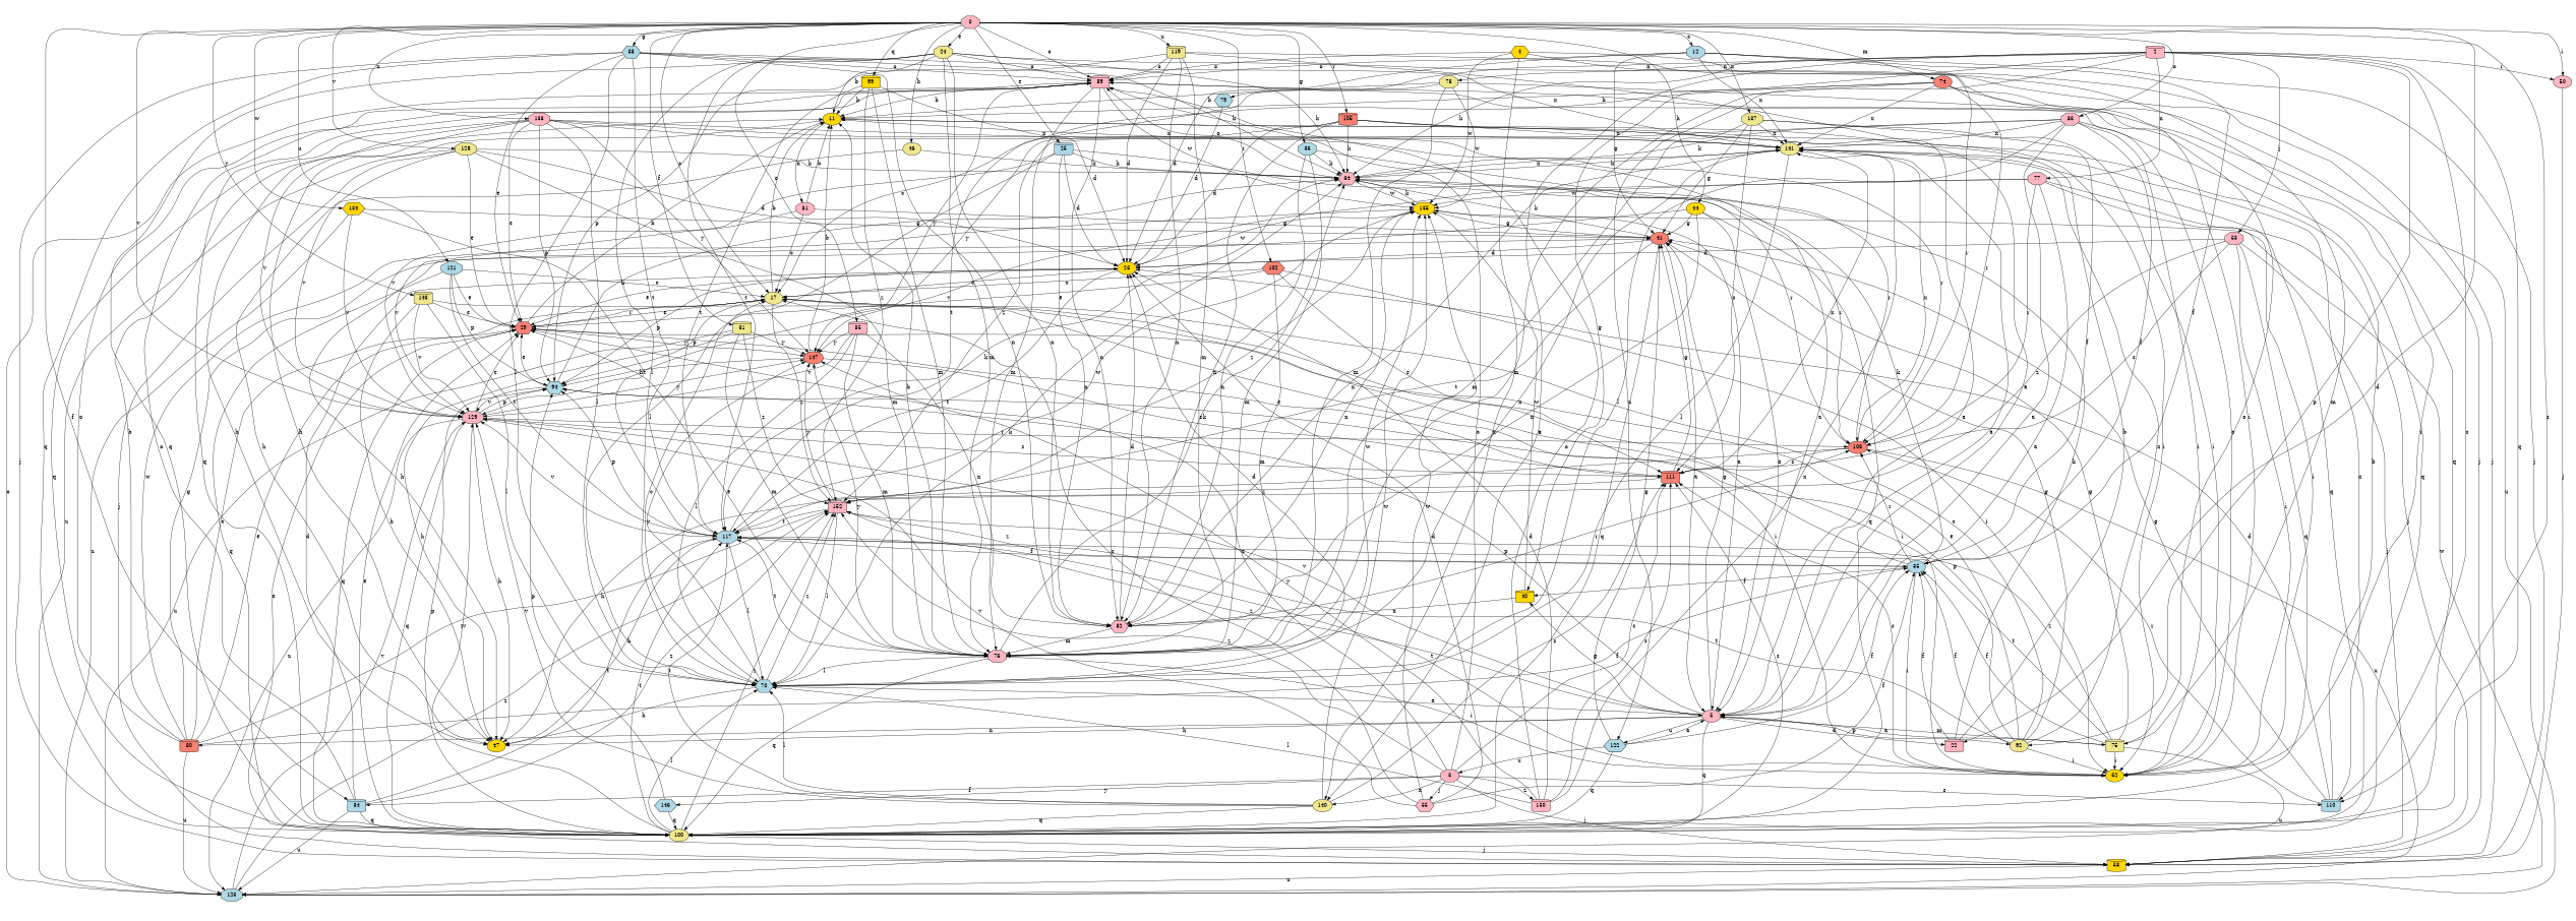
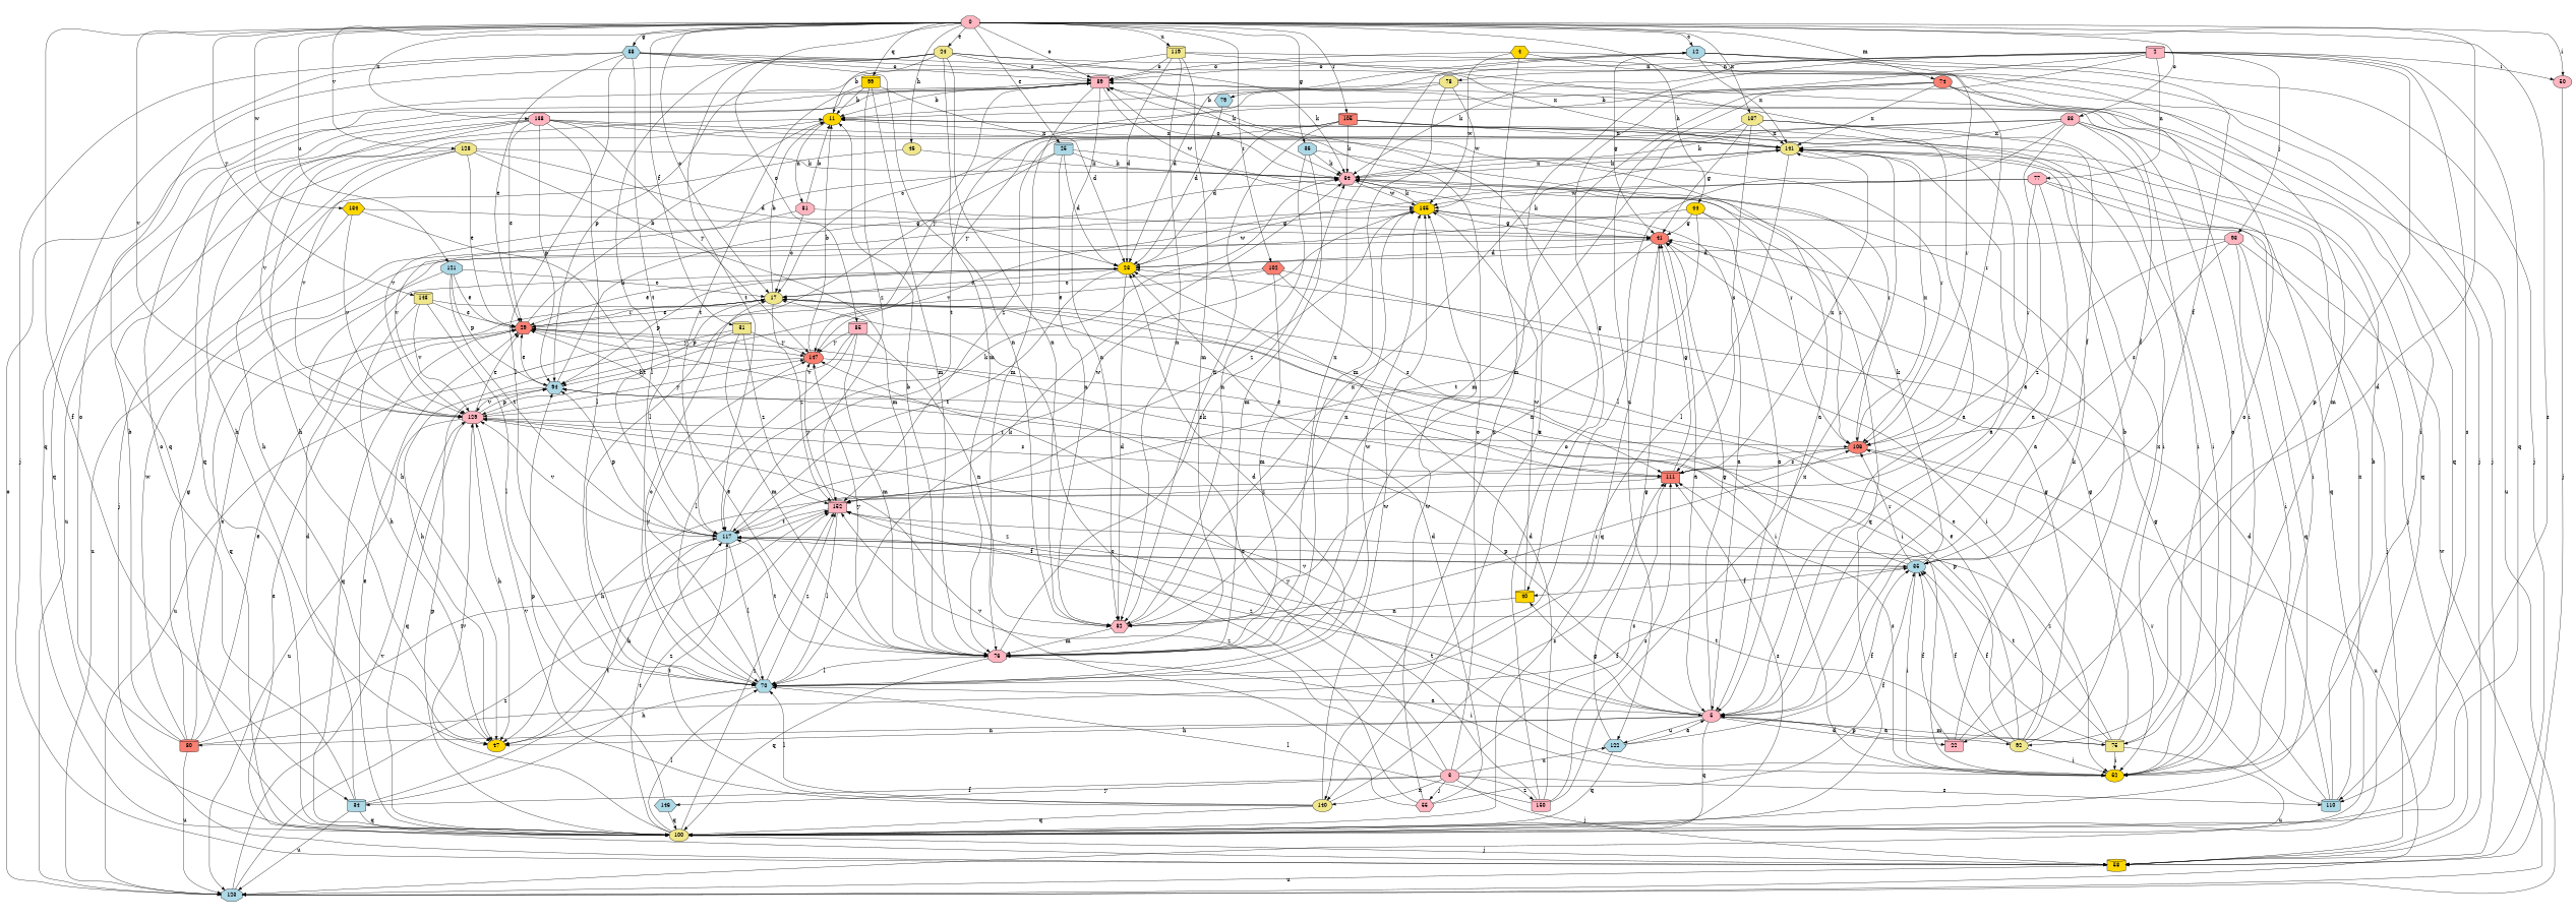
  strict digraph {
    node [fillcolor=lightpink shape=octagon style=filled]
    12 [fillcolor=lightblue]
    0
    17 [fillcolor=khaki shape=ellipse]
    22 [shape=cylinder]
    24 [fillcolor=khaki]
    25 [fillcolor=lightblue shape=cylinder]
    31 [fillcolor=khaki shape=cylinder]
    34 [fillcolor=lightblue shape=cylinder]
    36 [fillcolor=lightblue]
    38 [fillcolor=lightblue shape=hexagon]
    44 [fillcolor=gold shape=ellipse]
    46 [fillcolor=khaki shape=ellipse]
    50 [shape=ellipse]
    74 [fillcolor=salmon shape=ellipse]
    83
    85 [shape=cylinder]
    89 [shape=cylinder]
    99 [fillcolor=gold shape=cylinder]
    102 [fillcolor=salmon shape=hexagon]
    105 [fillcolor=salmon shape=cylinder]
    110 [fillcolor=lightblue shape=cylinder]
    119 [fillcolor=khaki shape=cylinder]
    121 [fillcolor=lightblue]
    128 [fillcolor=khaki]
    129
    134 [fillcolor=gold shape=hexagon]
    137 [fillcolor=khaki]
    138
    143 [fillcolor=khaki shape=cylinder]
    58 [fillcolor=gold shape=cylinder]
    41 [fillcolor=salmon shape=ellipse]
    141 [fillcolor=khaki shape=ellipse]
    23 [fillcolor=gold]
    35 [fillcolor=lightblue shape=ellipse]
    106 [fillcolor=salmon shape=ellipse]
    29 [fillcolor=salmon shape=hexagon]
    152 [shape=cylinder]
    52 [fillcolor=gold shape=ellipse]
    94 [fillcolor=lightblue shape=hexagon]
    11 [fillcolor=gold shape=ellipse]
    64 [shape=hexagon]
    100 [fillcolor=khaki shape=ellipse]
    117 [fillcolor=lightblue]
    70 [fillcolor=lightblue shape=hexagon]
    76
    82 [shape=hexagon]
    47 [fillcolor=gold shape=ellipse]
    147 [fillcolor=salmon shape=ellipse]
    123 [fillcolor=lightblue]
    5 [shape=ellipse]
    135 [fillcolor=gold]
    111 [fillcolor=salmon shape=cylinder]
    2 [shape=cylinder]
    40 [fillcolor=gold shape=cylinder]
-   53
+   53 [label=93]
    77
    78 [fillcolor=khaki]
    79 [fillcolor=lightblue shape=hexagon]
    92 [fillcolor=khaki shape=ellipse]
    122 [fillcolor=lightblue shape=hexagon]
    140 [fillcolor=khaki shape=ellipse]
    3
    55 [shape=hexagon]
    146 [fillcolor=lightblue shape=hexagon]
    150 [shape=cylinder]
    4 [fillcolor=gold shape=hexagon]
    75 [fillcolor=khaki shape=cylinder]
    80 [fillcolor=salmon shape=cylinder]
    81
    12 -> 89 [label=o]
    12 -> 58 [label=j]
    12 -> 41 [label=g]
    12 -> 141 [label=x]
    12 -> 23 [label=d]
    12 -> 35 [label=f]
    12 -> 106 [label=r]
    0 -> 12 [label=c]
    0 -> 17 [label=c]
    0 -> 22 [label=d]
    0 -> 24 [label=e]
    0 -> 25 [label=e]
    0 -> 31 [label=f]
    0 -> 34 [label=f]
    0 -> 36 [label=g]
    0 -> 38 [label=g]
    0 -> 44 [label=h]
    0 -> 46 [label=h]
    0 -> 50 [label=i]
    0 -> 74 [label=m]
    0 -> 83 [label=o]
    0 -> 85 [label=o]
    0 -> 89 [label=o]
    0 -> 99 [label=q]
    0 -> 102 [label=r]
    0 -> 105 [label=r]
    0 -> 110 [label=s]
    0 -> 119 [label=u]
    0 -> 121 [label=u]
    0 -> 128 [label=v]
    0 -> 129 [label=v]
    0 -> 134 [label=w]
    0 -> 137 [label=x]
    0 -> 138 [label=x]
    0 -> 143 [label=y]
    17 -> 29 [label=e]
    17 -> 152 [label=z]
    17 -> 52 [label=i]
    17 -> 94 [label=p]
    17 -> 11 [label=b]
    22 -> 35 [label=f]
    22 -> 11 [label=b]
    22 -> 64 [label=k]
    24 -> 89 [label=o]
    24 -> 58 [label=j]
    24 -> 11 [label=b]
    24 -> 64 [label=k]
    24 -> 100 [label=q]
    24 -> 117 [label=t]
    24 -> 70 [label=l]
    24 -> 76 [label=m]
    24 -> 82 [label=n]
    25 -> 129 [label=v]
    25 -> 23 [label=d]
    25 -> 106 [label=r]
    25 -> 64 [label=k]
    25 -> 70 [label=l]
    25 -> 82 [label=n]
    31 -> 152 [label=z]
    31 -> 76 [label=m]
    31 -> 47 [label=h]
    31 -> 147 [label=y]
    31 -> 123 [label=u]
    34 -> 89 [label=o]
    34 -> 23 [label=d]
    34 -> 152 [label=z]
    34 -> 100 [label=q]
    34 -> 117 [label=t]
    34 -> 123 [label=u]
    36 -> 106 [label=r]
    36 -> 64 [label=k]
    36 -> 76 [label=m]
    36 -> 82 [label=n]
    38 -> 89 [label=o]
    38 -> 58 [label=j]
    38 -> 141 [label=x]
    38 -> 29 [label=e]
    38 -> 64 [label=k]
    38 -> 100 [label=q]
    38 -> 117 [label=t]
    38 -> 70 [label=l]
    38 -> 82 [label=n]
    44 -> 41 [label=g]
    44 -> 100 [label=q]
    44 -> 82 [label=n]
    44 -> 47 [label=h]
    44 -> 5 [label=a]
    46 -> 64 [label=k]
    46 -> 47 [label=h]
    50 -> 58 [label=j]
    74 -> 17 [label=c]
    74 -> 141 [label=x]
    74 -> 106 [label=r]
    74 -> 11 [label=b]
    74 -> 100 [label=q]
    74 -> 76 [label=m]
    74 -> 123 [label=u]
    83 -> 141 [label=x]
    83 -> 35 [label=f]
    83 -> 152 [label=z]
    83 -> 52 [label=i]
    83 -> 64 [label=k]
    83 -> 100 [label=q]
    83 -> 70 [label=l]
    83 -> 5 [label=a]
    85 -> 129 [label=v]
    85 -> 70 [label=l]
    85 -> 76 [label=m]
    85 -> 82 [label=n]
    85 -> 147 [label=y]
    89 -> 11 [label=b]
    89 -> 100 [label=q]
    89 -> 76 [label=m]
    89 -> 82 [label=n]
    89 -> 147 [label=y]
    89 -> 135 [label=w]
    99 -> 23 [label=d]
    99 -> 152 [label=z]
    99 -> 11 [label=b]
    99 -> 117 [label=t]
    99 -> 76 [label=m]
    102 -> 17 [label=c]
    102 -> 29 [label=e]
    102 -> 52 [label=i]
    102 -> 76 [label=m]
    102 -> 111 [label=s]
    105 -> 141 [label=x]
    105 -> 23 [label=d]
    105 -> 52 [label=i]
    105 -> 64 [label=k]
    105 -> 82 [label=n]
    105 -> 147 [label=y]
    105 -> 5 [label=a]
    110 -> 41 [label=g]
    110 -> 141 [label=x]
    110 -> 23 [label=d]
    110 -> 106 [label=r]
    110 -> 11 [label=b]
    119 -> 89 [label=o]
    119 -> 58 [label=j]
    119 -> 23 [label=d]
    119 -> 94 [label=p]
    119 -> 76 [label=m]
    119 -> 82 [label=n]
    119 -> 5 [label=a]
    121 -> 17 [label=c]
    121 -> 29 [label=e]
    121 -> 94 [label=p]
    121 -> 100 [label=q]
    121 -> 117 [label=t]
    128 -> 129 [label=v]
    128 -> 58 [label=j]
    128 -> 23 [label=d]
    128 -> 29 [label=e]
    128 -> 64 [label=k]
    128 -> 76 [label=m]
    128 -> 123 [label=u]
    129 -> 106 [label=r]
    129 -> 29 [label=e]
    129 -> 94 [label=p]
    129 -> 100 [label=q]
    129 -> 47 [label=h]
    129 -> 147 [label=y]
    129 -> 123 [label=u]
    129 -> 111 [label=s]
    134 -> 129 [label=v]
    134 -> 41 [label=g]
    134 -> 117 [label=t]
    134 -> 123 [label=u]
    137 -> 41 [label=g]
    137 -> 141 [label=x]
    137 -> 35 [label=f]
    137 -> 52 [label=i]
    137 -> 76 [label=m]
    137 -> 111 [label=s]
    138 -> 129 [label=v]
    138 -> 141 [label=x]
    138 -> 106 [label=r]
    138 -> 29 [label=e]
    138 -> 94 [label=p]
    138 -> 100 [label=q]
    138 -> 70 [label=l]
    138 -> 47 [label=h]
    138 -> 147 [label=y]
    138 -> 5 [label=a]
    143 -> 129 [label=v]
    143 -> 29 [label=e]
    143 -> 52 [label=i]
    143 -> 70 [label=l]
    143 -> 47 [label=h]
    58 -> 29 [label=e]
    58 -> 123 [label=u]
    41 -> 23 [label=d]
    41 -> 64 [label=k]
    41 -> 100 [label=q]
    41 -> 117 [label=t]
    41 -> 5 [label=a]
    141 -> 64 [label=k]
    141 -> 100 [label=q]
    141 -> 70 [label=l]
    141 -> 5 [label=a]
    23 -> 17 [label=c]
    23 -> 29 [label=e]
    23 -> 94 [label=p]
    23 -> 117 [label=t]
    23 -> 135 [label=w]
    35 -> 17 [label=c]
    35 -> 106 [label=r]
    35 -> 152 [label=z]
    35 -> 52 [label=i]
    35 -> 64 [label=k]
    35 -> 40 [label=f]
    106 -> 141 [label=x]
    106 -> 47 [label=h]
    106 -> 123 [label=u]
    106 -> 111 [label=s]
    29 -> 17 [label=r]
    29 -> 11 [label=b]
    29 -> 100 [label=q]
    29 -> 147 [label=y]
    152 -> 117 [label=t]
    152 -> 70 [label=l]
    152 -> 147 [label=y]
    52 -> 89 [label=o]
    52 -> 117 [label=t]
    52 -> 111 [label=s]
    94 -> 129 [label=v]
    94 -> 29 [label=e]
    94 -> 64 [label=k]
    11 -> 141 [label=x]
    11 -> 47 [label=h]
    11 -> 81 [label=n]
    64 -> 89 [label=o]
    64 -> 141 [label=x]
    64 -> 106 [label=r]
    64 -> 135 [label=w]
    100 -> 129 [label=v]
    100 -> 58 [label=j]
    100 -> 29 [label=e]
    100 -> 152 [label=z]
    100 -> 94 [label=p]
    100 -> 117 [label=t]
    100 -> 70 [label=l]
    100 -> 111 [label=s]
    117 -> 129 [label=v]
    117 -> 35 [label=f]
    117 -> 94 [label=p]
    117 -> 64 [label=k]
    117 -> 70 [label=l]
    117 -> 47 [label=h]
    117 -> 135 [label=w]
    70 -> 17 [label=c]
    70 -> 23 [label=d]
    70 -> 152 [label=z]
    70 -> 64 [label=k]
    70 -> 47 [label=h]
    70 -> 147 [label=y]
    70 -> 5 [label=a]
    70 -> 135 [label=w]
-   76 -> 141 [label=x]
+   76 -> 12 [label=x]
    76 -> 29 [label=e]
    76 -> 52 [label=i]
    76 -> 11 [label=b]
    76 -> 64 [label=k]
    76 -> 100 [label=q]
    76 -> 117 [label=t]
    76 -> 70 [label=l]
    76 -> 147 [label=y]
    82 -> 141 [label=x]
-   82 -> 23 [label=d]
+   23 -> 82 [label=d]
    82 -> 106 [label=r]
    82 -> 76 [label=m]
    147 -> 94 [label=h]
    147 -> 11 [label=b]
    147 -> 111 [label=s]
    123 -> 89 [label=o]
    123 -> 129 [label=v]
    123 -> 152 [label=z]
    123 -> 135 [label=w]
    5 -> 22 [label=d]
    5 -> 129 [label=v]
    5 -> 41 [label=g]
    5 -> 152 [label=z]
    5 -> 94 [label=p]
    5 -> 100 [label=q]
    5 -> 47 [label=h]
    5 -> 40 [label=g]
    5 -> 92 [label=p]
    5 -> 122 [label=u]
    5 -> 75 [label=m]
    5 -> 80 [label=n]
    135 -> 41 [label=g]
    135 -> 152 [label=z]
    135 -> 64 [label=k]
    135 -> 82 [label=n]
    135 -> 5 [label=a]
    111 -> 41 [label=g]
    111 -> 141 [label=x]
    111 -> 29 [label=e]
    111 -> 152 [label=z]
    2 -> 50 [label=i]
    2 -> 110 [label=s]
    2 -> 64 [label=k]
    2 -> 100 [label=q]
    2 -> 40 [label=g]
    2 -> 53 [label=j]
    2 -> 77 [label=n]
    2 -> 78 [label=n]
    2 -> 79 [label=n]
    2 -> 92 [label=p]
    2 -> 122 [label=u]
    2 -> 140 [label=x]
    40 -> 82 [label=n]
    40 -> 135 [label=w]
    53 -> 58 [label=j]
    53 -> 23 [label=d]
    53 -> 152 [label=z]
    53 -> 52 [label=i]
    53 -> 100 [label=q]
    53 -> 111 [label=s]
    77 -> 129 [label=v]
    77 -> 58 [label=j]
    77 -> 106 [label=r]
    77 -> 52 [label=i]
    77 -> 5 [label=a]
    77 -> 135 [label=w]
    78 -> 52 [label=i]
    78 -> 11 [label=b]
    78 -> 117 [label=t]
    78 -> 76 [label=m]
    78 -> 135 [label=w]
    79 -> 23 [label=d]
    92 -> 17 [label=c]
    92 -> 41 [label=g]
    92 -> 141 [label=x]
    92 -> 35 [label=f]
    92 -> 29 [label=e]
    92 -> 52 [label=i]
    92 -> 94 [label=p]
    92 -> 117 [label=t]
    122 -> 41 [label=g]
    122 -> 35 [label=f]
    122 -> 100 [label=q]
    122 -> 5 [label=a]
    140 -> 129 [label=v]
    140 -> 100 [label=q]
    140 -> 117 [label=t]
    140 -> 70 [label=l]
    140 -> 135 [label=w]
    140 -> 111 [label=s]
    3 -> 34 [label=f]
    3 -> 89 [label=o]
    3 -> 110 [label=s]
    3 -> 58 [label=j]
    3 -> 29 [label=e]
    3 -> 152 [label=z]
    3 -> 111 [label=s]
-   122 -> 3 [label=u]
+   3 -> 122 [label=u]
    3 -> 140 [label=x]
    3 -> 55 [label=j]
    3 -> 146 [label=y]
    3 -> 150 [label=z]
    55 -> 17 [label=c]
    55 -> 129 [label=v]
    55 -> 23 [label=d]
    55 -> 35 [label=f]
    55 -> 135 [label=w]
    146 -> 94 [label=p]
    146 -> 100 [label=q]
    150 -> 89 [label=o]
    150 -> 141 [label=x]
    150 -> 23 [label=d]
    150 -> 70 [label=l]
    150 -> 147 [label=y]
    150 -> 111 [label=s]
    4 -> 89 [label=o]
    4 -> 52 [label=i]
    4 -> 135 [label=w]
    4 -> 140 [label=x]
    4 -> 75 [label=m]
    75 -> 89 [label=o]
    75 -> 41 [label=g]
    75 -> 35 [label=f]
    75 -> 152 [label=z]
    75 -> 52 [label=i]
    75 -> 117 [label=t]
    75 -> 123 [label=u]
    75 -> 5 [label=a]
    80 -> 17 [label=c]
    80 -> 89 [label=o]
    80 -> 41 [label=g]
    80 -> 35 [label=f]
    80 -> 29 [label=e]
    80 -> 152 [label=z]
    80 -> 11 [label=b]
    80 -> 123 [label=u]
    80 -> 135 [label=w]
    81 -> 17 [label=c]
    81 -> 129 [label=v]
    81 -> 41 [label=g]
    81 -> 11 [label=b]
  }
